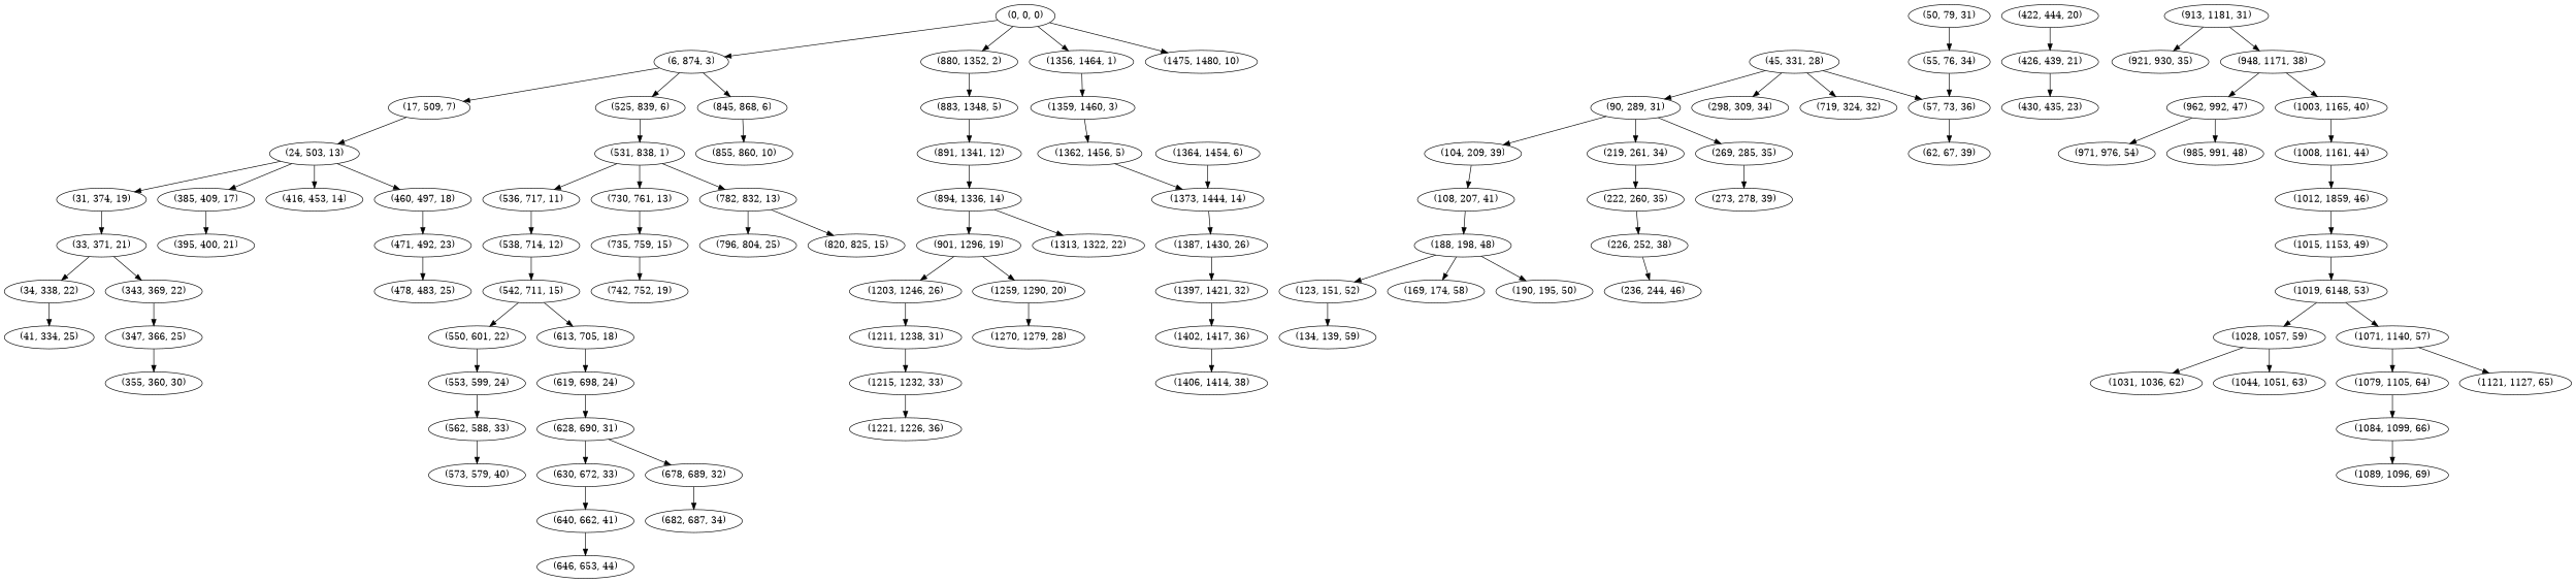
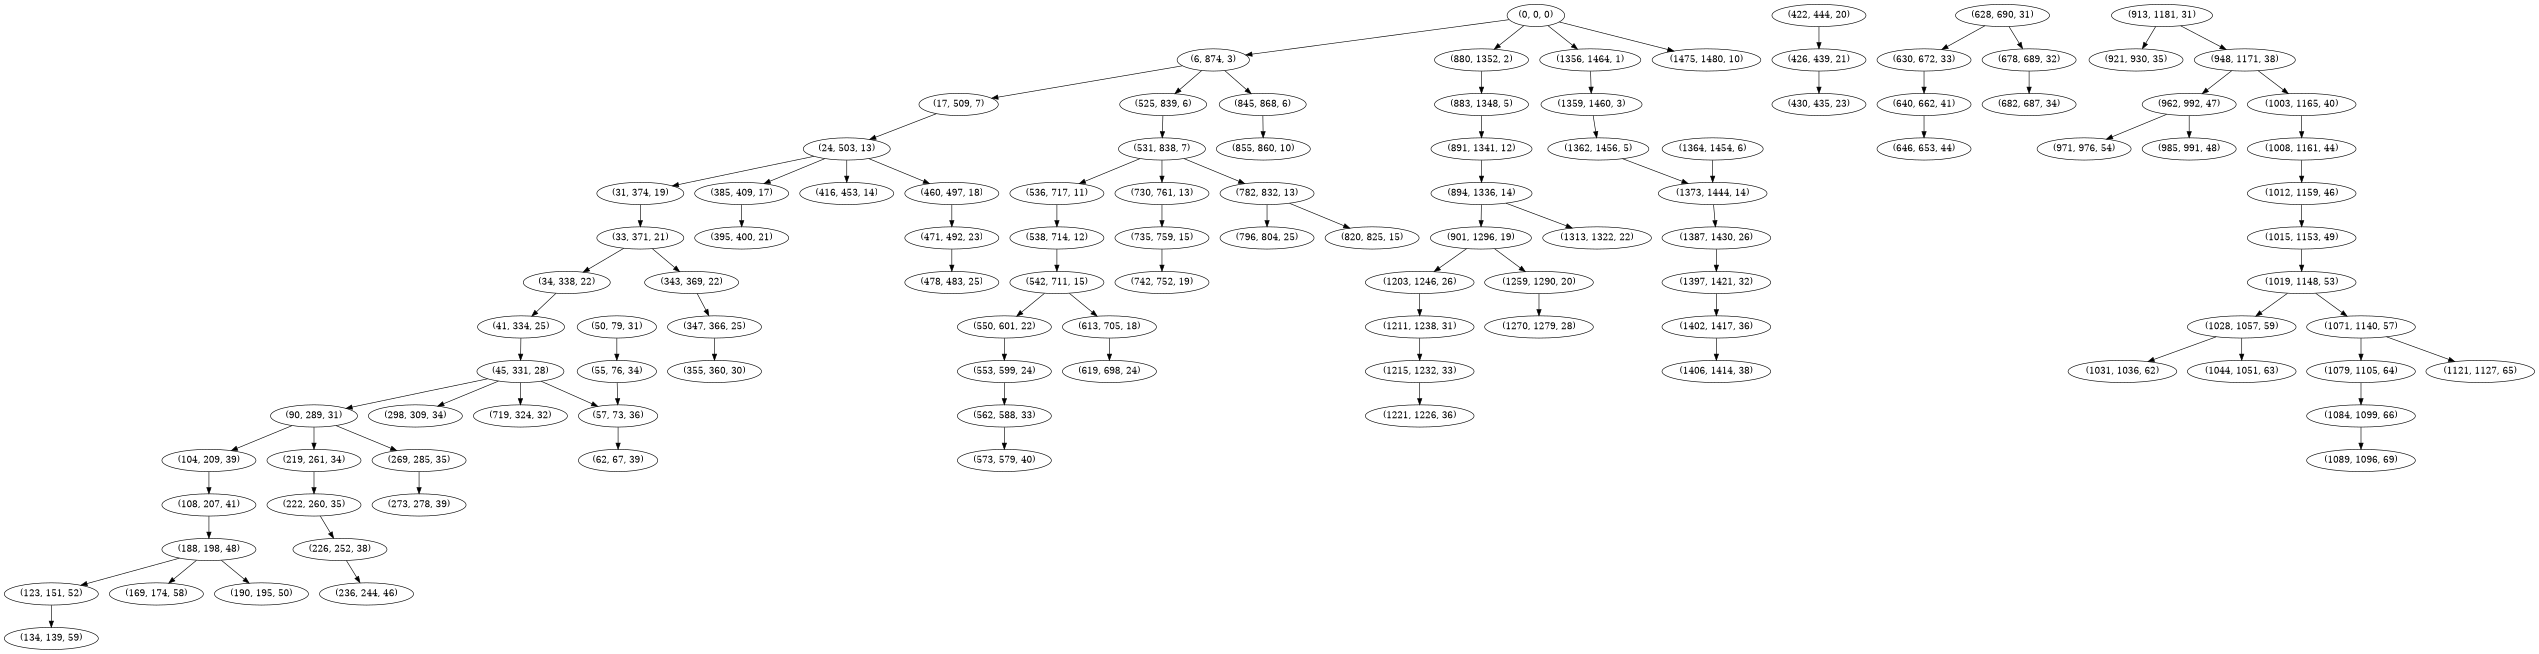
  digraph {
    "(0, 0, 0)"
    "(6, 874, 3)"
    "(880, 1352, 2)"
    "(1356, 1464, 1)"
    "(1475, 1480, 10)"
    "(17, 509, 7)"
    "(525, 839, 6)"
    "(845, 868, 6)"
    "(883, 1348, 5)"
    "(1359, 1460, 3)"
    "(24, 503, 13)"
-   "(531, 838, 7)" [label="(531, 838, 1)"]
+   "(531, 838, 7)"
    "(855, 860, 10)"
    "(31, 374, 19)"
    "(385, 409, 17)"
    "(416, 453, 14)"
    "(460, 497, 18)"
    "(33, 371, 21)"
    "(395, 400, 21)"
    "(471, 492, 23)"
    "(34, 338, 22)"
    "(343, 369, 22)"
    "(41, 334, 25)"
    "(347, 366, 25)"
    "(45, 331, 28)"
    "(90, 289, 31)"
    "(298, 309, 34)"
    n28 [label="(719, 324, 32)"]
    "(57, 73, 36)"
    "(50, 79, 31)"
    "(55, 76, 34)"
    "(104, 209, 39)"
    "(219, 261, 34)"
    "(269, 285, 35)"
    "(62, 67, 39)"
    "(108, 207, 41)"
    "(222, 260, 35)"
    "(273, 278, 39)"
    n39 [label="(188, 198, 48)"]
    "(123, 151, 52)"
    "(169, 174, 58)"
    "(190, 195, 50)"
    "(134, 139, 59)"
    "(226, 252, 38)"
    "(236, 244, 46)"
    "(355, 360, 30)"
    "(422, 444, 20)"
    "(426, 439, 21)"
    "(430, 435, 23)"
    "(478, 483, 25)"
    "(536, 717, 11)"
    "(730, 761, 13)"
    "(782, 832, 13)"
    "(538, 714, 12)"
    "(735, 759, 15)"
    "(796, 804, 25)"
    "(820, 825, 15)"
    "(542, 711, 15)"
    "(550, 601, 22)"
    "(613, 705, 18)"
    "(553, 599, 24)"
    "(619, 698, 24)"
    "(562, 588, 33)"
    "(573, 579, 40)"
    "(628, 690, 31)"
    "(630, 672, 33)"
    "(678, 689, 32)"
    "(640, 662, 41)"
    "(682, 687, 34)"
    "(646, 653, 44)"
    "(742, 752, 19)"
    "(891, 1341, 12)"
    "(894, 1336, 14)"
    "(901, 1296, 19)"
    "(1313, 1322, 22)"
    "(1203, 1246, 26)"
    "(1259, 1290, 20)"
    "(1211, 1238, 31)"
    "(1270, 1279, 28)"
    "(913, 1181, 31)"
    "(921, 930, 35)"
    "(948, 1171, 38)"
    "(962, 992, 47)"
    "(1003, 1165, 40)"
    "(971, 976, 54)"
    "(985, 991, 48)"
    "(1008, 1161, 44)"
-   "(1012, 1159, 46)" [label="(1012, 1859, 46)"]
+   "(1012, 1159, 46)"
    "(1015, 1153, 49)"
-   "(1019, 1148, 53)" [label="(1019, 6148, 53)"]
+   "(1019, 1148, 53)"
    "(1028, 1057, 59)"
    "(1071, 1140, 57)"
    "(1031, 1036, 62)"
    "(1044, 1051, 63)"
    "(1079, 1105, 64)"
    "(1121, 1127, 65)"
    "(1084, 1099, 66)"
    "(1089, 1096, 69)"
    "(1215, 1232, 33)"
    "(1221, 1226, 36)"
    "(1362, 1456, 5)"
    "(1373, 1444, 14)"
    "(1364, 1454, 6)"
    "(1387, 1430, 26)"
    "(1397, 1421, 32)"
    "(1402, 1417, 36)"
    "(1406, 1414, 38)"
    "(0, 0, 0)" -> "(6, 874, 3)"
    "(0, 0, 0)" -> "(880, 1352, 2)"
    "(0, 0, 0)" -> "(1356, 1464, 1)"
    "(0, 0, 0)" -> "(1475, 1480, 10)"
    "(6, 874, 3)" -> "(17, 509, 7)"
    "(6, 874, 3)" -> "(525, 839, 6)"
    "(6, 874, 3)" -> "(845, 868, 6)"
    "(880, 1352, 2)" -> "(883, 1348, 5)"
    "(1356, 1464, 1)" -> "(1359, 1460, 3)"
    "(17, 509, 7)" -> "(24, 503, 13)"
    "(525, 839, 6)" -> "(531, 838, 7)"
    "(845, 868, 6)" -> "(855, 860, 10)"
    "(883, 1348, 5)" -> "(891, 1341, 12)"
    "(1359, 1460, 3)" -> "(1362, 1456, 5)"
    "(24, 503, 13)" -> "(31, 374, 19)"
    "(24, 503, 13)" -> "(385, 409, 17)"
    "(24, 503, 13)" -> "(416, 453, 14)"
    "(24, 503, 13)" -> "(460, 497, 18)"
    "(531, 838, 7)" -> "(536, 717, 11)"
    "(531, 838, 7)" -> "(730, 761, 13)"
    "(531, 838, 7)" -> "(782, 832, 13)"
    "(31, 374, 19)" -> "(33, 371, 21)"
    "(385, 409, 17)" -> "(395, 400, 21)"
    "(460, 497, 18)" -> "(471, 492, 23)"
    "(33, 371, 21)" -> "(34, 338, 22)"
    "(33, 371, 21)" -> "(343, 369, 22)"
    "(471, 492, 23)" -> "(478, 483, 25)"
    "(34, 338, 22)" -> "(41, 334, 25)"
    "(343, 369, 22)" -> "(347, 366, 25)"
+   "(41, 334, 25)" -> "(45, 331, 28)"
    "(347, 366, 25)" -> "(355, 360, 30)"
    "(45, 331, 28)" -> "(90, 289, 31)"
    "(45, 331, 28)" -> "(298, 309, 34)"
    "(45, 331, 28)" -> n28
    "(45, 331, 28)" -> "(57, 73, 36)"
    "(90, 289, 31)" -> "(104, 209, 39)"
    "(90, 289, 31)" -> "(219, 261, 34)"
    "(90, 289, 31)" -> "(269, 285, 35)"
    "(57, 73, 36)" -> "(62, 67, 39)"
    "(50, 79, 31)" -> "(55, 76, 34)"
    "(55, 76, 34)" -> "(57, 73, 36)"
    "(104, 209, 39)" -> "(108, 207, 41)"
    "(219, 261, 34)" -> "(222, 260, 35)"
    "(269, 285, 35)" -> "(273, 278, 39)"
    "(108, 207, 41)" -> n39
    "(222, 260, 35)" -> "(226, 252, 38)"
    n39 -> "(123, 151, 52)"
    n39 -> "(169, 174, 58)"
    n39 -> "(190, 195, 50)"
    "(123, 151, 52)" -> "(134, 139, 59)"
    "(226, 252, 38)" -> "(236, 244, 46)"
    "(422, 444, 20)" -> "(426, 439, 21)"
    "(426, 439, 21)" -> "(430, 435, 23)"
    "(536, 717, 11)" -> "(538, 714, 12)"
    "(730, 761, 13)" -> "(735, 759, 15)"
    "(782, 832, 13)" -> "(796, 804, 25)"
    "(782, 832, 13)" -> "(820, 825, 15)"
    "(538, 714, 12)" -> "(542, 711, 15)"
    "(735, 759, 15)" -> "(742, 752, 19)"
    "(542, 711, 15)" -> "(550, 601, 22)"
    "(542, 711, 15)" -> "(613, 705, 18)"
    "(550, 601, 22)" -> "(553, 599, 24)"
    "(613, 705, 18)" -> "(619, 698, 24)"
    "(553, 599, 24)" -> "(562, 588, 33)"
-   "(619, 698, 24)" -> "(628, 690, 31)"
    "(562, 588, 33)" -> "(573, 579, 40)"
    "(628, 690, 31)" -> "(630, 672, 33)"
    "(628, 690, 31)" -> "(678, 689, 32)"
    "(630, 672, 33)" -> "(640, 662, 41)"
    "(678, 689, 32)" -> "(682, 687, 34)"
    "(640, 662, 41)" -> "(646, 653, 44)"
    "(891, 1341, 12)" -> "(894, 1336, 14)"
    "(894, 1336, 14)" -> "(901, 1296, 19)"
    "(894, 1336, 14)" -> "(1313, 1322, 22)"
    "(901, 1296, 19)" -> "(1203, 1246, 26)"
    "(901, 1296, 19)" -> "(1259, 1290, 20)"
    "(1203, 1246, 26)" -> "(1211, 1238, 31)"
    "(1259, 1290, 20)" -> "(1270, 1279, 28)"
    "(1211, 1238, 31)" -> "(1215, 1232, 33)"
    "(913, 1181, 31)" -> "(921, 930, 35)"
    "(913, 1181, 31)" -> "(948, 1171, 38)"
    "(948, 1171, 38)" -> "(962, 992, 47)"
    "(948, 1171, 38)" -> "(1003, 1165, 40)"
    "(962, 992, 47)" -> "(971, 976, 54)"
    "(962, 992, 47)" -> "(985, 991, 48)"
    "(1003, 1165, 40)" -> "(1008, 1161, 44)"
    "(1008, 1161, 44)" -> "(1012, 1159, 46)"
    "(1012, 1159, 46)" -> "(1015, 1153, 49)"
    "(1015, 1153, 49)" -> "(1019, 1148, 53)"
    "(1019, 1148, 53)" -> "(1028, 1057, 59)"
    "(1019, 1148, 53)" -> "(1071, 1140, 57)"
    "(1028, 1057, 59)" -> "(1031, 1036, 62)"
    "(1028, 1057, 59)" -> "(1044, 1051, 63)"
    "(1071, 1140, 57)" -> "(1079, 1105, 64)"
    "(1071, 1140, 57)" -> "(1121, 1127, 65)"
    "(1079, 1105, 64)" -> "(1084, 1099, 66)"
    "(1084, 1099, 66)" -> "(1089, 1096, 69)"
    "(1215, 1232, 33)" -> "(1221, 1226, 36)"
    "(1362, 1456, 5)" -> "(1373, 1444, 14)"
    "(1373, 1444, 14)" -> "(1387, 1430, 26)"
    "(1364, 1454, 6)" -> "(1373, 1444, 14)"
    "(1387, 1430, 26)" -> "(1397, 1421, 32)"
    "(1397, 1421, 32)" -> "(1402, 1417, 36)"
    "(1402, 1417, 36)" -> "(1406, 1414, 38)"
  }
